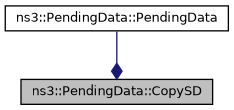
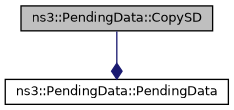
  digraph {
    rankdir=TB
    node [color=black fontname=Helvetica fontsize=10 shape=record style=filled]
    n1 [fillcolor=grey75 fontcolor=black height=0.2 label="ns3::PendingData::CopySD" width=0.4]
    n2 [fillcolor=white height=0.2 label="ns3::PendingData::PendingData" width=0.4]
-   n2 -> n1 [color=midnightblue fontname=Helvetica fontsize=10 labelfontname=Helvetica labelfontsize=10 style=solid arrowhead=diamond]
+   n1 -> n2 [color=midnightblue fontname=Helvetica fontsize=10 labelfontname=Helvetica labelfontsize=10 style=solid arrowhead=diamond]
  }
